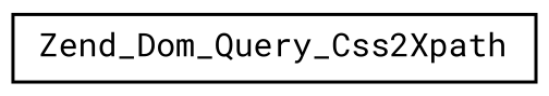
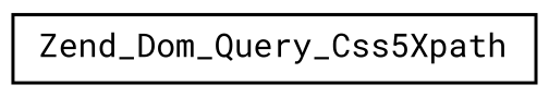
  digraph {
    rankdir=TB
    fontname="Roboto Mono"
-   n1 [color=black fillcolor=white fontname="Roboto Mono" fontsize=10 height=0.2 label=Zend_Dom_Query_Css2Xpath shape=record style=filled width=0.4]
+   n1 [color=black fillcolor=white fontname="Roboto Mono" fontsize=10 height=0.2 label=Zend_Dom_Query_Css5Xpath shape=record style=filled width=0.4]
  }
